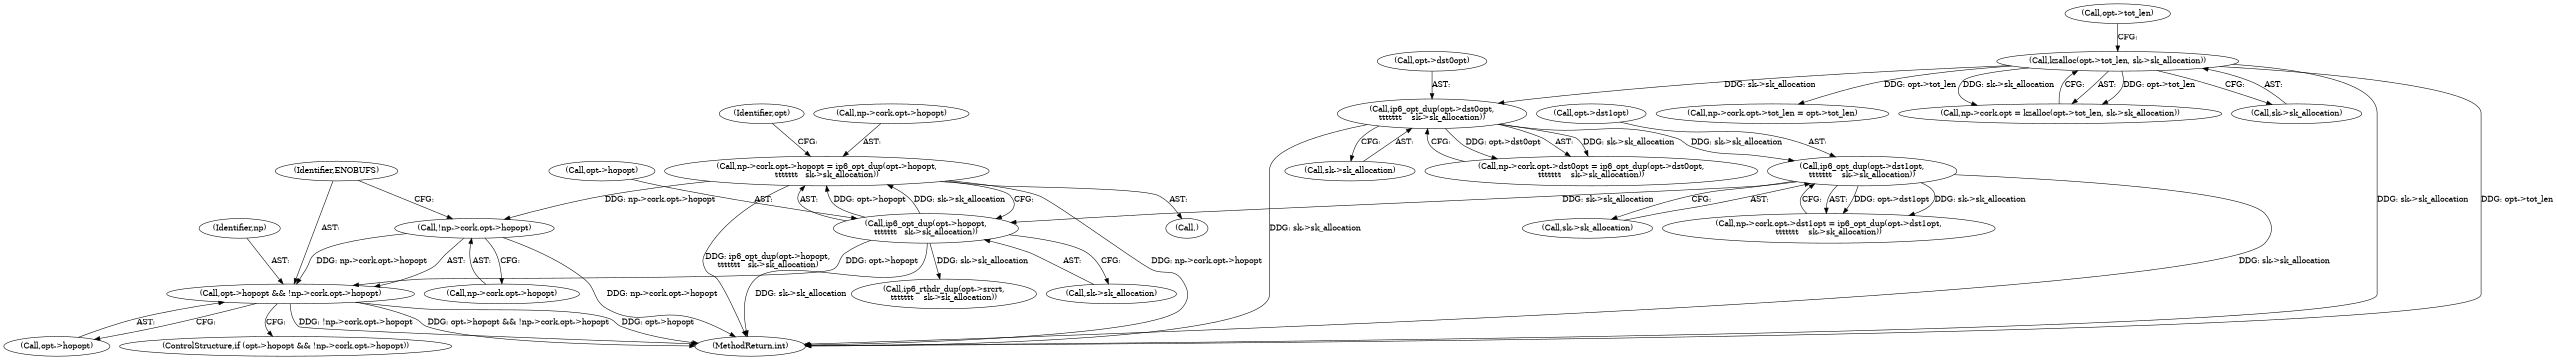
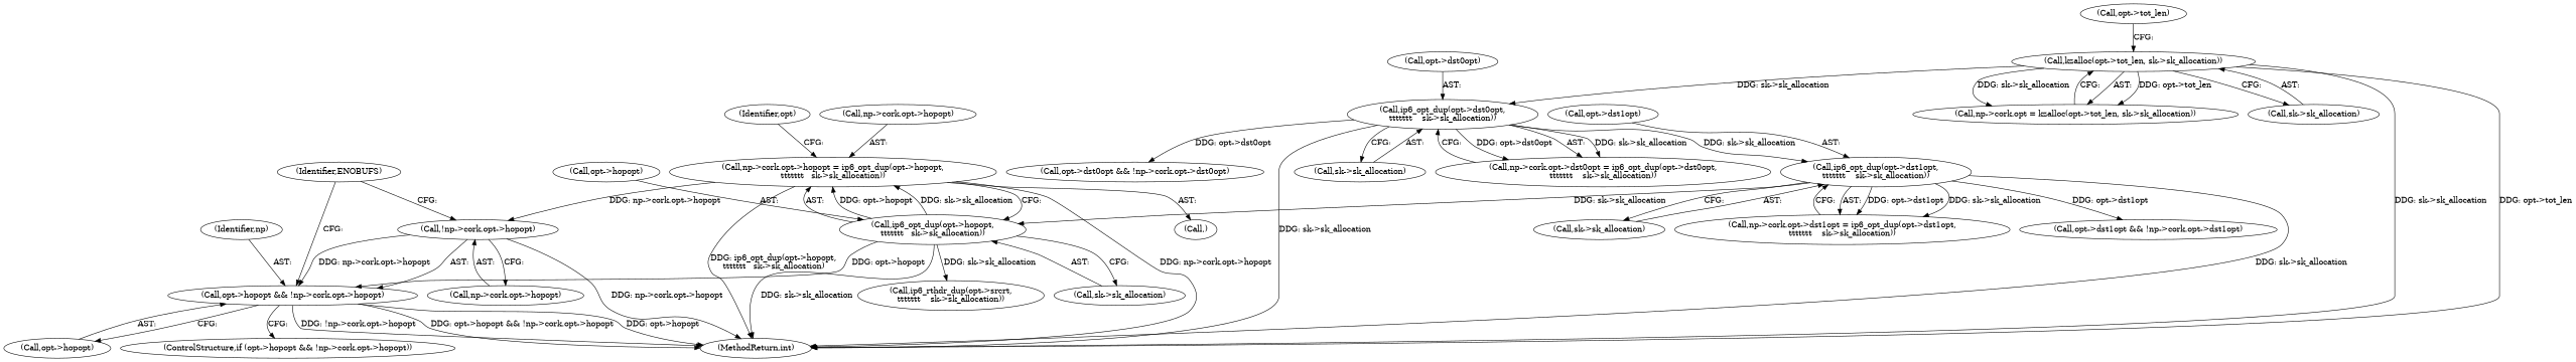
  digraph {
    n1 [label="(Call,!np->cork.opt->hopopt)"]
    n2 [label="(Call,opt->hopopt && !np->cork.opt->hopopt)"]
    n3 [label="(Call,np->cork.opt->hopopt)"]
    n4 [label="(MethodReturn,int)"]
    n5 [label="(ControlStructure,if (opt->hopopt && !np->cork.opt->hopopt))"]
    n6 [label="(Call,opt->hopopt)"]
    n7 [label="(Call,np->cork.opt->hopopt = ip6_opt_dup(opt->hopopt,\n\t\t\t\t\t\t\t   sk->sk_allocation))"]
    n8 [label="(Call,ip6_opt_dup(opt->hopopt,\n\t\t\t\t\t\t\t   sk->sk_allocation))"]
    n9 [label="(Call,)"]
    n10 [label="(Call,ip6_rthdr_dup(opt->srcrt,\n\t\t\t\t\t\t\t    sk->sk_allocation))"]
    n11 [label="(Call,sk->sk_allocation)"]
    n12 [label="(Call,ip6_opt_dup(opt->dst1opt,\n\t\t\t\t\t\t\t    sk->sk_allocation))"]
    n13 [label="(Call,sk->sk_allocation)"]
    n14 [label="(Call,np->cork.opt->dst1opt = ip6_opt_dup(opt->dst1opt,\n\t\t\t\t\t\t\t    sk->sk_allocation))"]
+   n15 [label="(Call,opt->dst1opt && !np->cork.opt->dst1opt)"]
    n16 [label="(Call,ip6_opt_dup(opt->dst0opt,\n\t\t\t\t\t\t\t    sk->sk_allocation))"]
    n17 [label="(Call,sk->sk_allocation)"]
    n18 [label="(Call,np->cork.opt->dst0opt = ip6_opt_dup(opt->dst0opt,\n\t\t\t\t\t\t\t    sk->sk_allocation))"]
+   n19 [label="(Call,opt->dst0opt && !np->cork.opt->dst0opt)"]
    n20 [label="(Call,kzalloc(opt->tot_len, sk->sk_allocation))"]
-   n21 [label="(Call,np->cork.opt->tot_len = opt->tot_len)"]
    n22 [label="(Call,np->cork.opt = kzalloc(opt->tot_len, sk->sk_allocation))"]
    n23 [label="(Call,sk->sk_allocation)"]
    n24 [label="(Call,opt->hopopt)"]
    n25 [label="(Identifier,opt)"]
    n26 [label="(Identifier,ENOBUFS)"]
    n27 [label="(Call,opt->dst1opt)"]
    n28 [label="(Identifier,np)"]
    n29 [label="(Call,opt->tot_len)"]
    n30 [label="(Call,np->cork.opt->hopopt)"]
    n31 [label="(Call,opt->dst0opt)"]
    n1 -> n2 [label="AST: "]
    n1 -> n2 [label="DDG: np->cork.opt->hopopt"]
    n1 -> n3 [label="CFG: "]
    n1 -> n4 [label="DDG: np->cork.opt->hopopt"]
    n2 -> n4 [label="DDG: opt->hopopt && !np->cork.opt->hopopt"]
    n2 -> n4 [label="DDG: opt->hopopt"]
    n2 -> n4 [label="DDG: !np->cork.opt->hopopt"]
    n2 -> n5 [label="CFG: "]
    n2 -> n6 [label="CFG: "]
    n3 -> n1 [label="AST: "]
    n6 -> n2 [label="AST: "]
    n7 -> n1 [label="DDG: np->cork.opt->hopopt"]
    n7 -> n4 [label="DDG: np->cork.opt->hopopt"]
    n7 -> n4 [label="DDG: ip6_opt_dup(opt->hopopt,\n\t\t\t\t\t\t\t   sk->sk_allocation)"]
    n7 -> n8 [label="CFG: "]
    n7 -> n9 [label="AST: "]
    n8 -> n2 [label="DDG: opt->hopopt"]
    n8 -> n4 [label="DDG: sk->sk_allocation"]
    n8 -> n7 [label="AST: "]
    n8 -> n7 [label="DDG: opt->hopopt"]
    n8 -> n7 [label="DDG: sk->sk_allocation"]
    n8 -> n10 [label="DDG: sk->sk_allocation"]
    n8 -> n11 [label="CFG: "]
    n11 -> n8 [label="AST: "]
    n12 -> n4 [label="DDG: sk->sk_allocation"]
    n12 -> n8 [label="DDG: sk->sk_allocation"]
    n12 -> n13 [label="CFG: "]
    n12 -> n14 [label="AST: "]
    n12 -> n14 [label="DDG: opt->dst1opt"]
    n12 -> n14 [label="DDG: sk->sk_allocation"]
+   n12 -> n15 [label="DDG: opt->dst1opt"]
    n13 -> n12 [label="AST: "]
    n14 -> n12 [label="CFG: "]
    n16 -> n4 [label="DDG: sk->sk_allocation"]
    n16 -> n12 [label="DDG: sk->sk_allocation"]
    n16 -> n17 [label="CFG: "]
    n16 -> n18 [label="AST: "]
    n16 -> n18 [label="DDG: opt->dst0opt"]
    n16 -> n18 [label="DDG: sk->sk_allocation"]
+   n16 -> n19 [label="DDG: opt->dst0opt"]
    n17 -> n16 [label="AST: "]
    n18 -> n16 [label="CFG: "]
    n20 -> n4 [label="DDG: sk->sk_allocation"]
    n20 -> n4 [label="DDG: opt->tot_len"]
    n20 -> n16 [label="DDG: sk->sk_allocation"]
-   n20 -> n21 [label="DDG: opt->tot_len"]
    n20 -> n22 [label="AST: "]
    n20 -> n22 [label="DDG: opt->tot_len"]
    n20 -> n22 [label="DDG: sk->sk_allocation"]
    n20 -> n23 [label="CFG: "]
    n22 -> n20 [label="CFG: "]
    n23 -> n20 [label="AST: "]
    n24 -> n8 [label="AST: "]
    n25 -> n7 [label="CFG: "]
    n26 -> n1 [label="CFG: "]
-   n26 -> n2 [label="AST: "]
+   n26 -> n2 [label="CFG: "]
    n27 -> n12 [label="AST: "]
    n28 -> n2 [label="AST: "]
    n29 -> n20 [label="CFG: "]
    n30 -> n7 [label="AST: "]
    n31 -> n16 [label="AST: "]
  }
